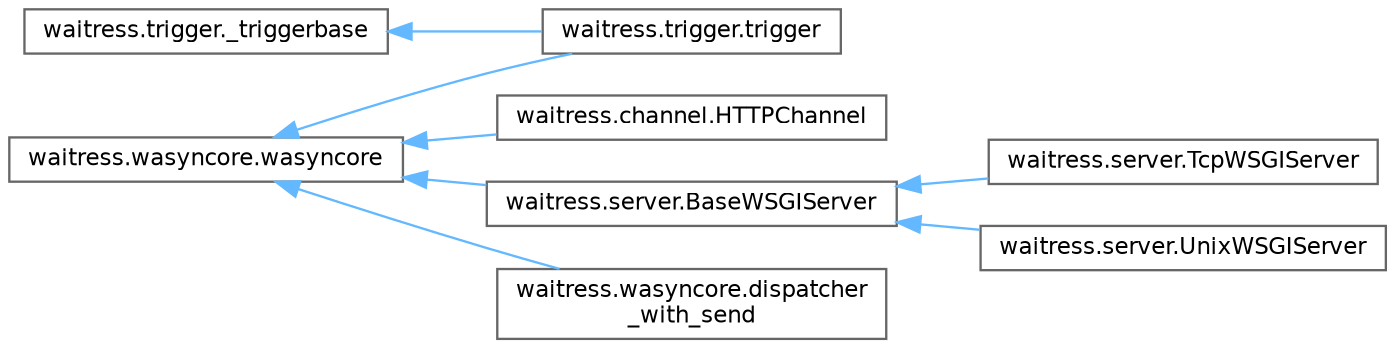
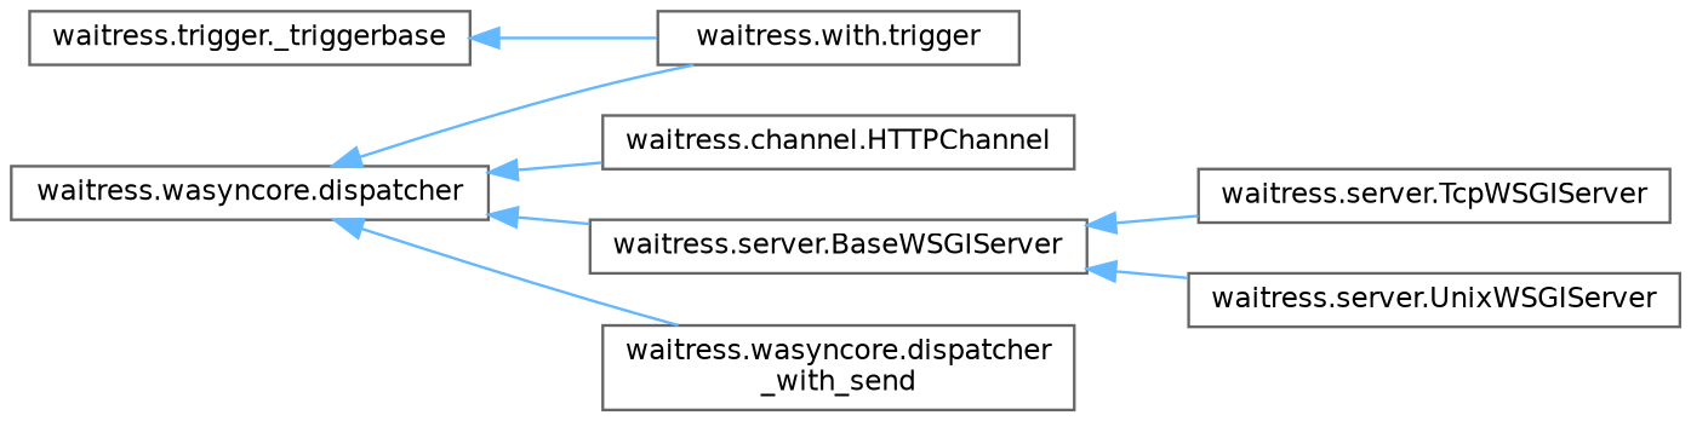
  digraph {
    rankdir=LR
    node [color=grey40 fillcolor=white fontname=Helvetica fontsize=10 shape=box style=filled]
    edge [color=steelblue1 dir=back fontname=Helvetica fontsize=10 labelfontname=Helvetica labelfontsize=10 style=solid]
    n1 [height=0.2 label="waitress.trigger._triggerbase" width=0.4]
-   n2 [height=0.2 label="waitress.trigger.trigger" width=0.4]
-   n3 [height=0.2 label="waitress.wasyncore.wasyncore" width=0.4]
+   n2 [height=0.2 label="waitress.with.trigger" width=0.4]
+   n3 [height=0.2 label="waitress.wasyncore.dispatcher" width=0.4]
    n4 [height=0.2 label="waitress.channel.HTTPChannel" width=0.4]
    n5 [height=0.2 label="waitress.server.BaseWSGIServer" width=0.4]
    n6 [height=0.2 label="waitress.wasyncore.dispatcher\l_with_send" width=0.4]
    n7 [height=0.2 label="waitress.server.TcpWSGIServer" width=0.4]
    n8 [height=0.2 label="waitress.server.UnixWSGIServer" width=0.4]
    n1 -> n2
    n3 -> n2
    n3 -> n4
    n3 -> n5
    n3 -> n6
    n5 -> n7
    n5 -> n8
  }
